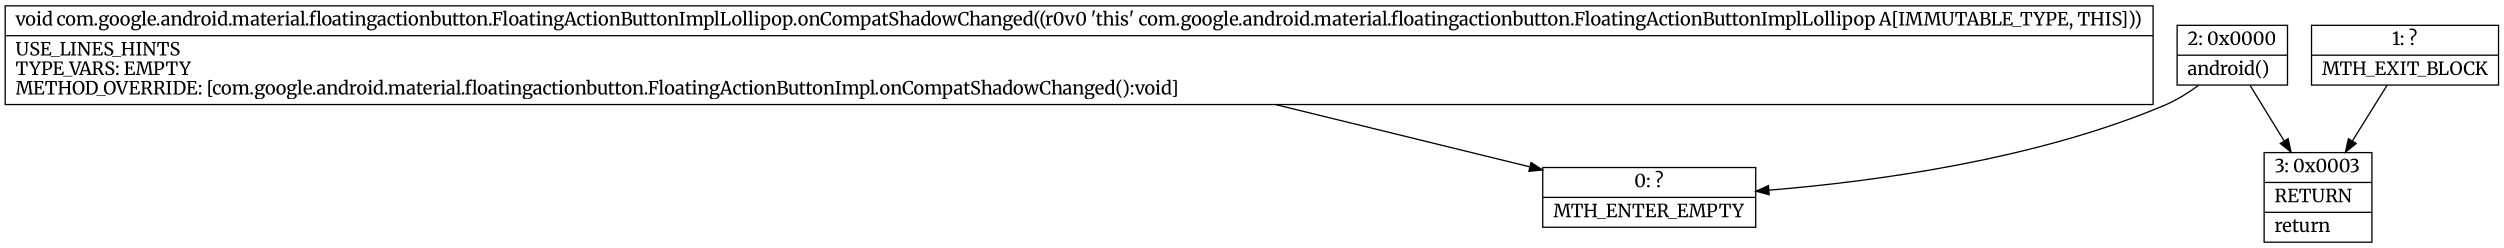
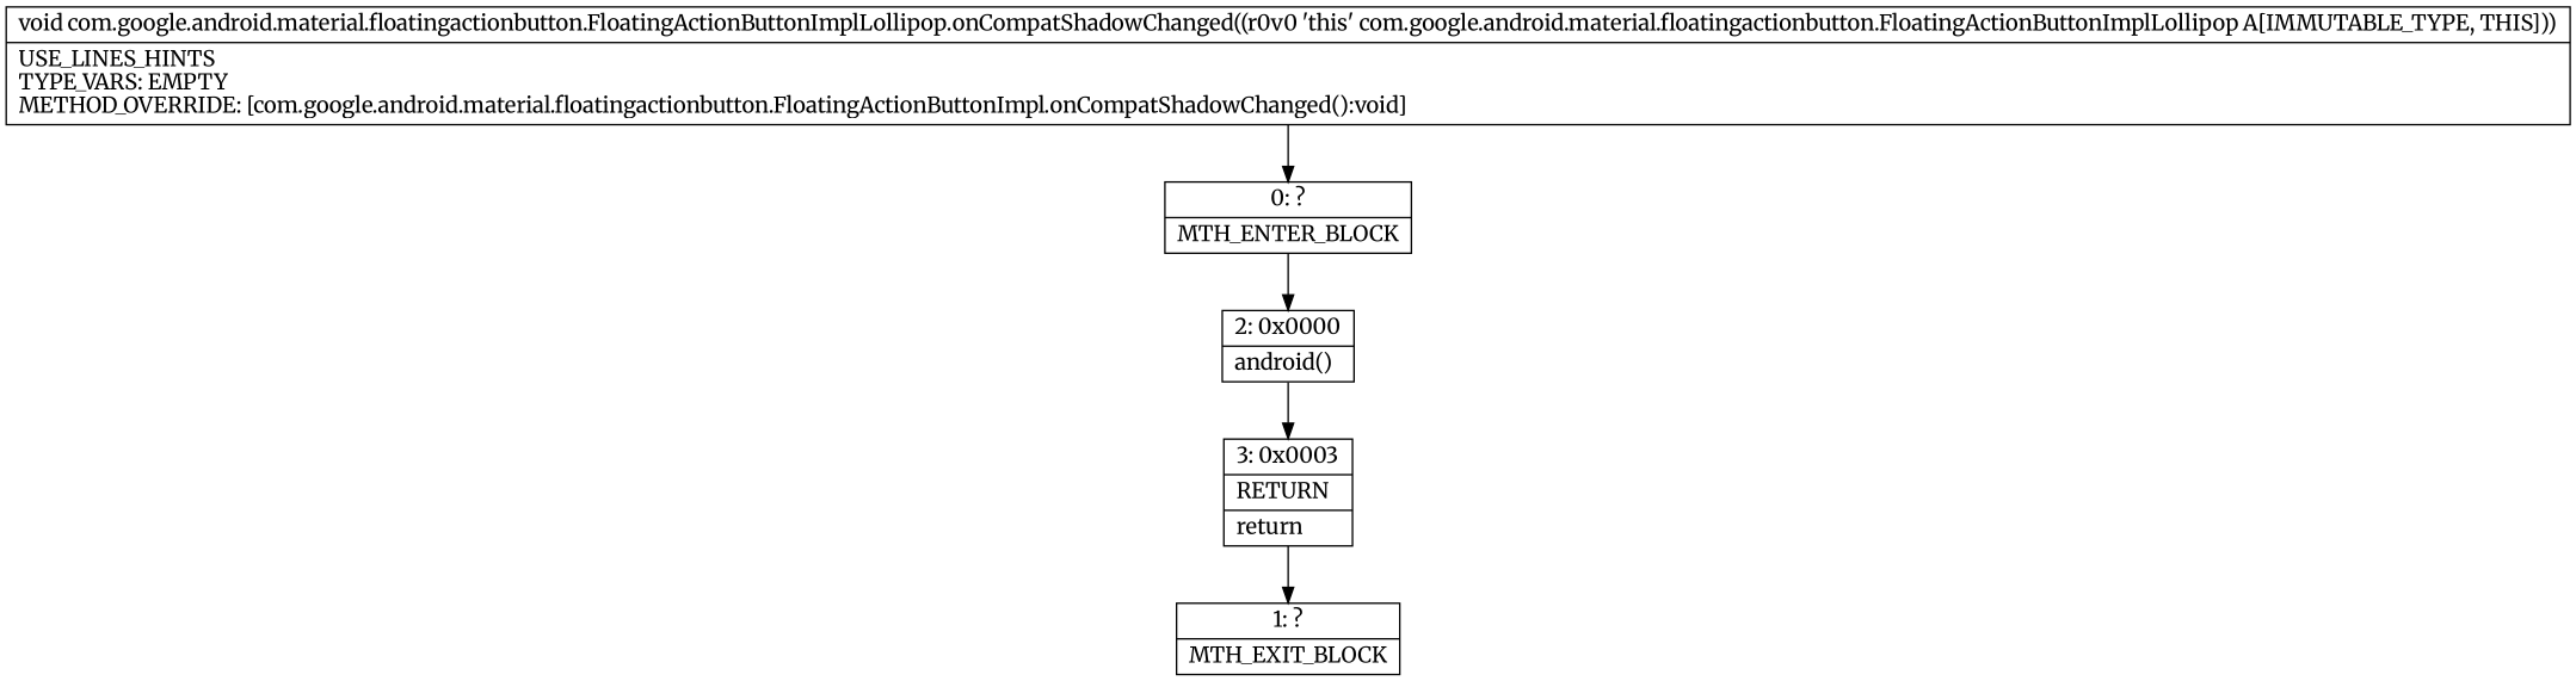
  digraph {
    fontname=Merriweather
    node [fontname=Merriweather shape=record]
    edge [fontname=Merriweather]
-   n1 [label="{0\:\ ?|MTH_ENTER_EMPTY\l}"]
+   n1 [label="{0\:\ ?|MTH_ENTER_BLOCK\l}"]
    n2 [label="{2\:\ 0x0000|android()\l}"]
    n3 [label="{3\:\ 0x0003|RETURN\l|return\l}"]
    n4 [label="{1\:\ ?|MTH_EXIT_BLOCK\l}"]
    n5 [label="{void com.google.android.material.floatingactionbutton.FloatingActionButtonImplLollipop.onCompatShadowChanged((r0v0 'this' com.google.android.material.floatingactionbutton.FloatingActionButtonImplLollipop A[IMMUTABLE_TYPE, THIS]))  | USE_LINES_HINTS\lTYPE_VARS: EMPTY\lMETHOD_OVERRIDE: [com.google.android.material.floatingactionbutton.FloatingActionButtonImpl.onCompatShadowChanged():void]\l}"]
-   n2 -> n1
+   n1 -> n2
    n2 -> n3
-   n4 -> n3
+   n3 -> n4
    n5 -> n1
  }
